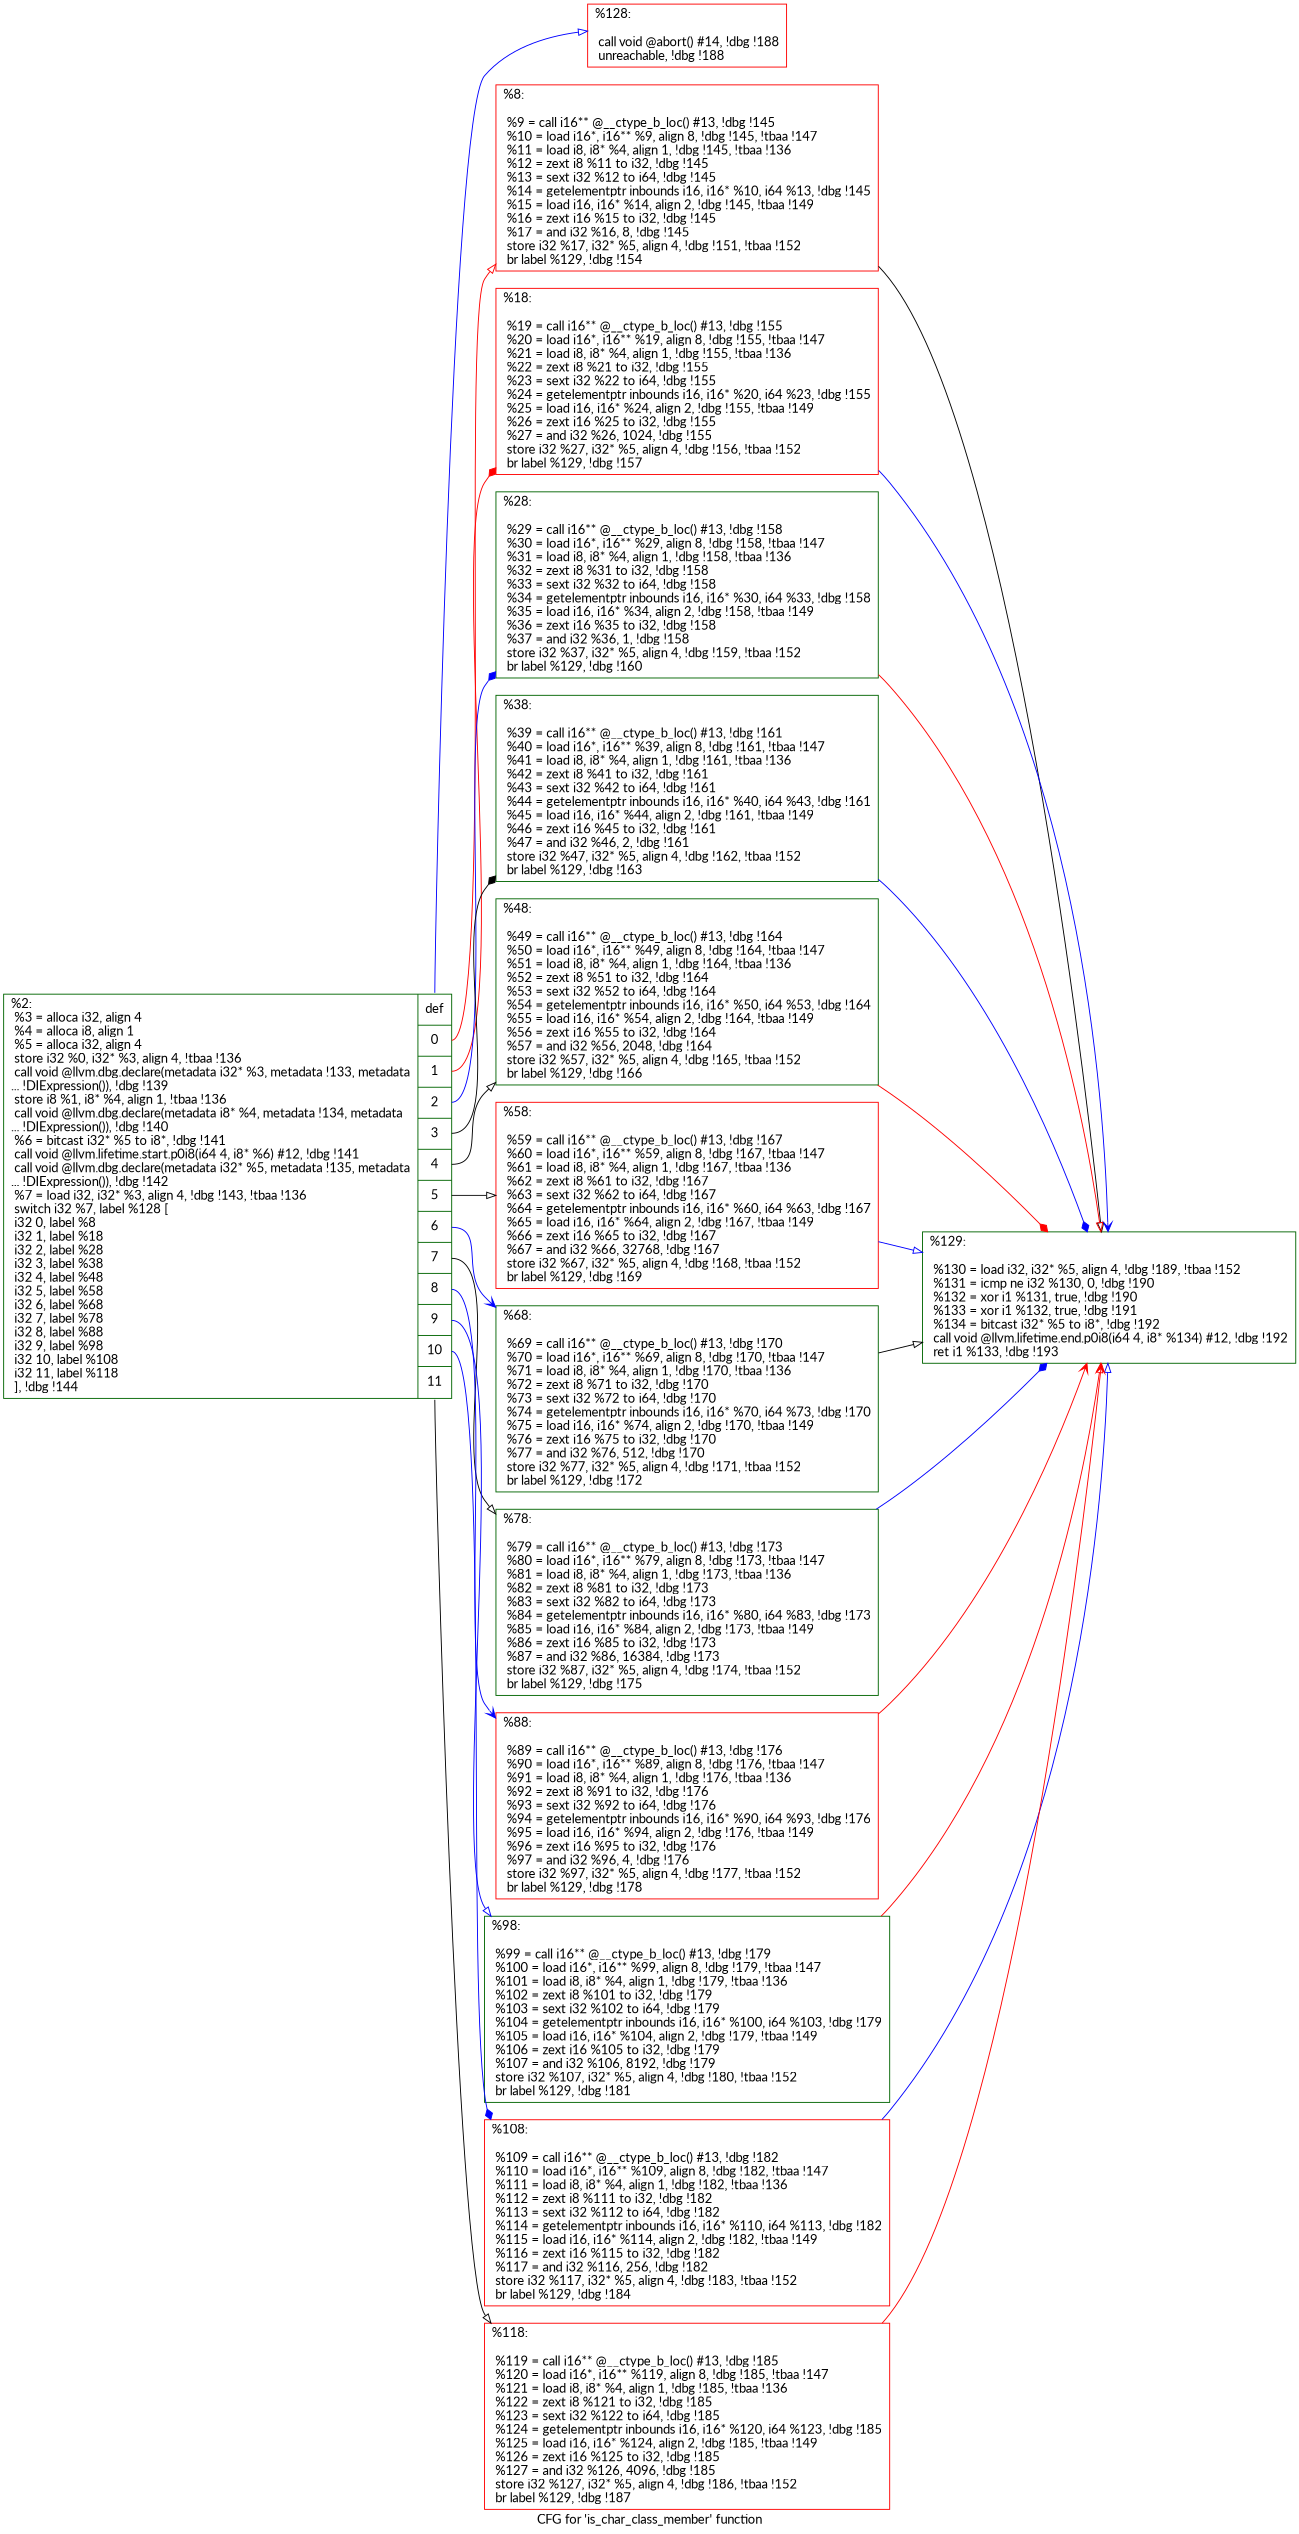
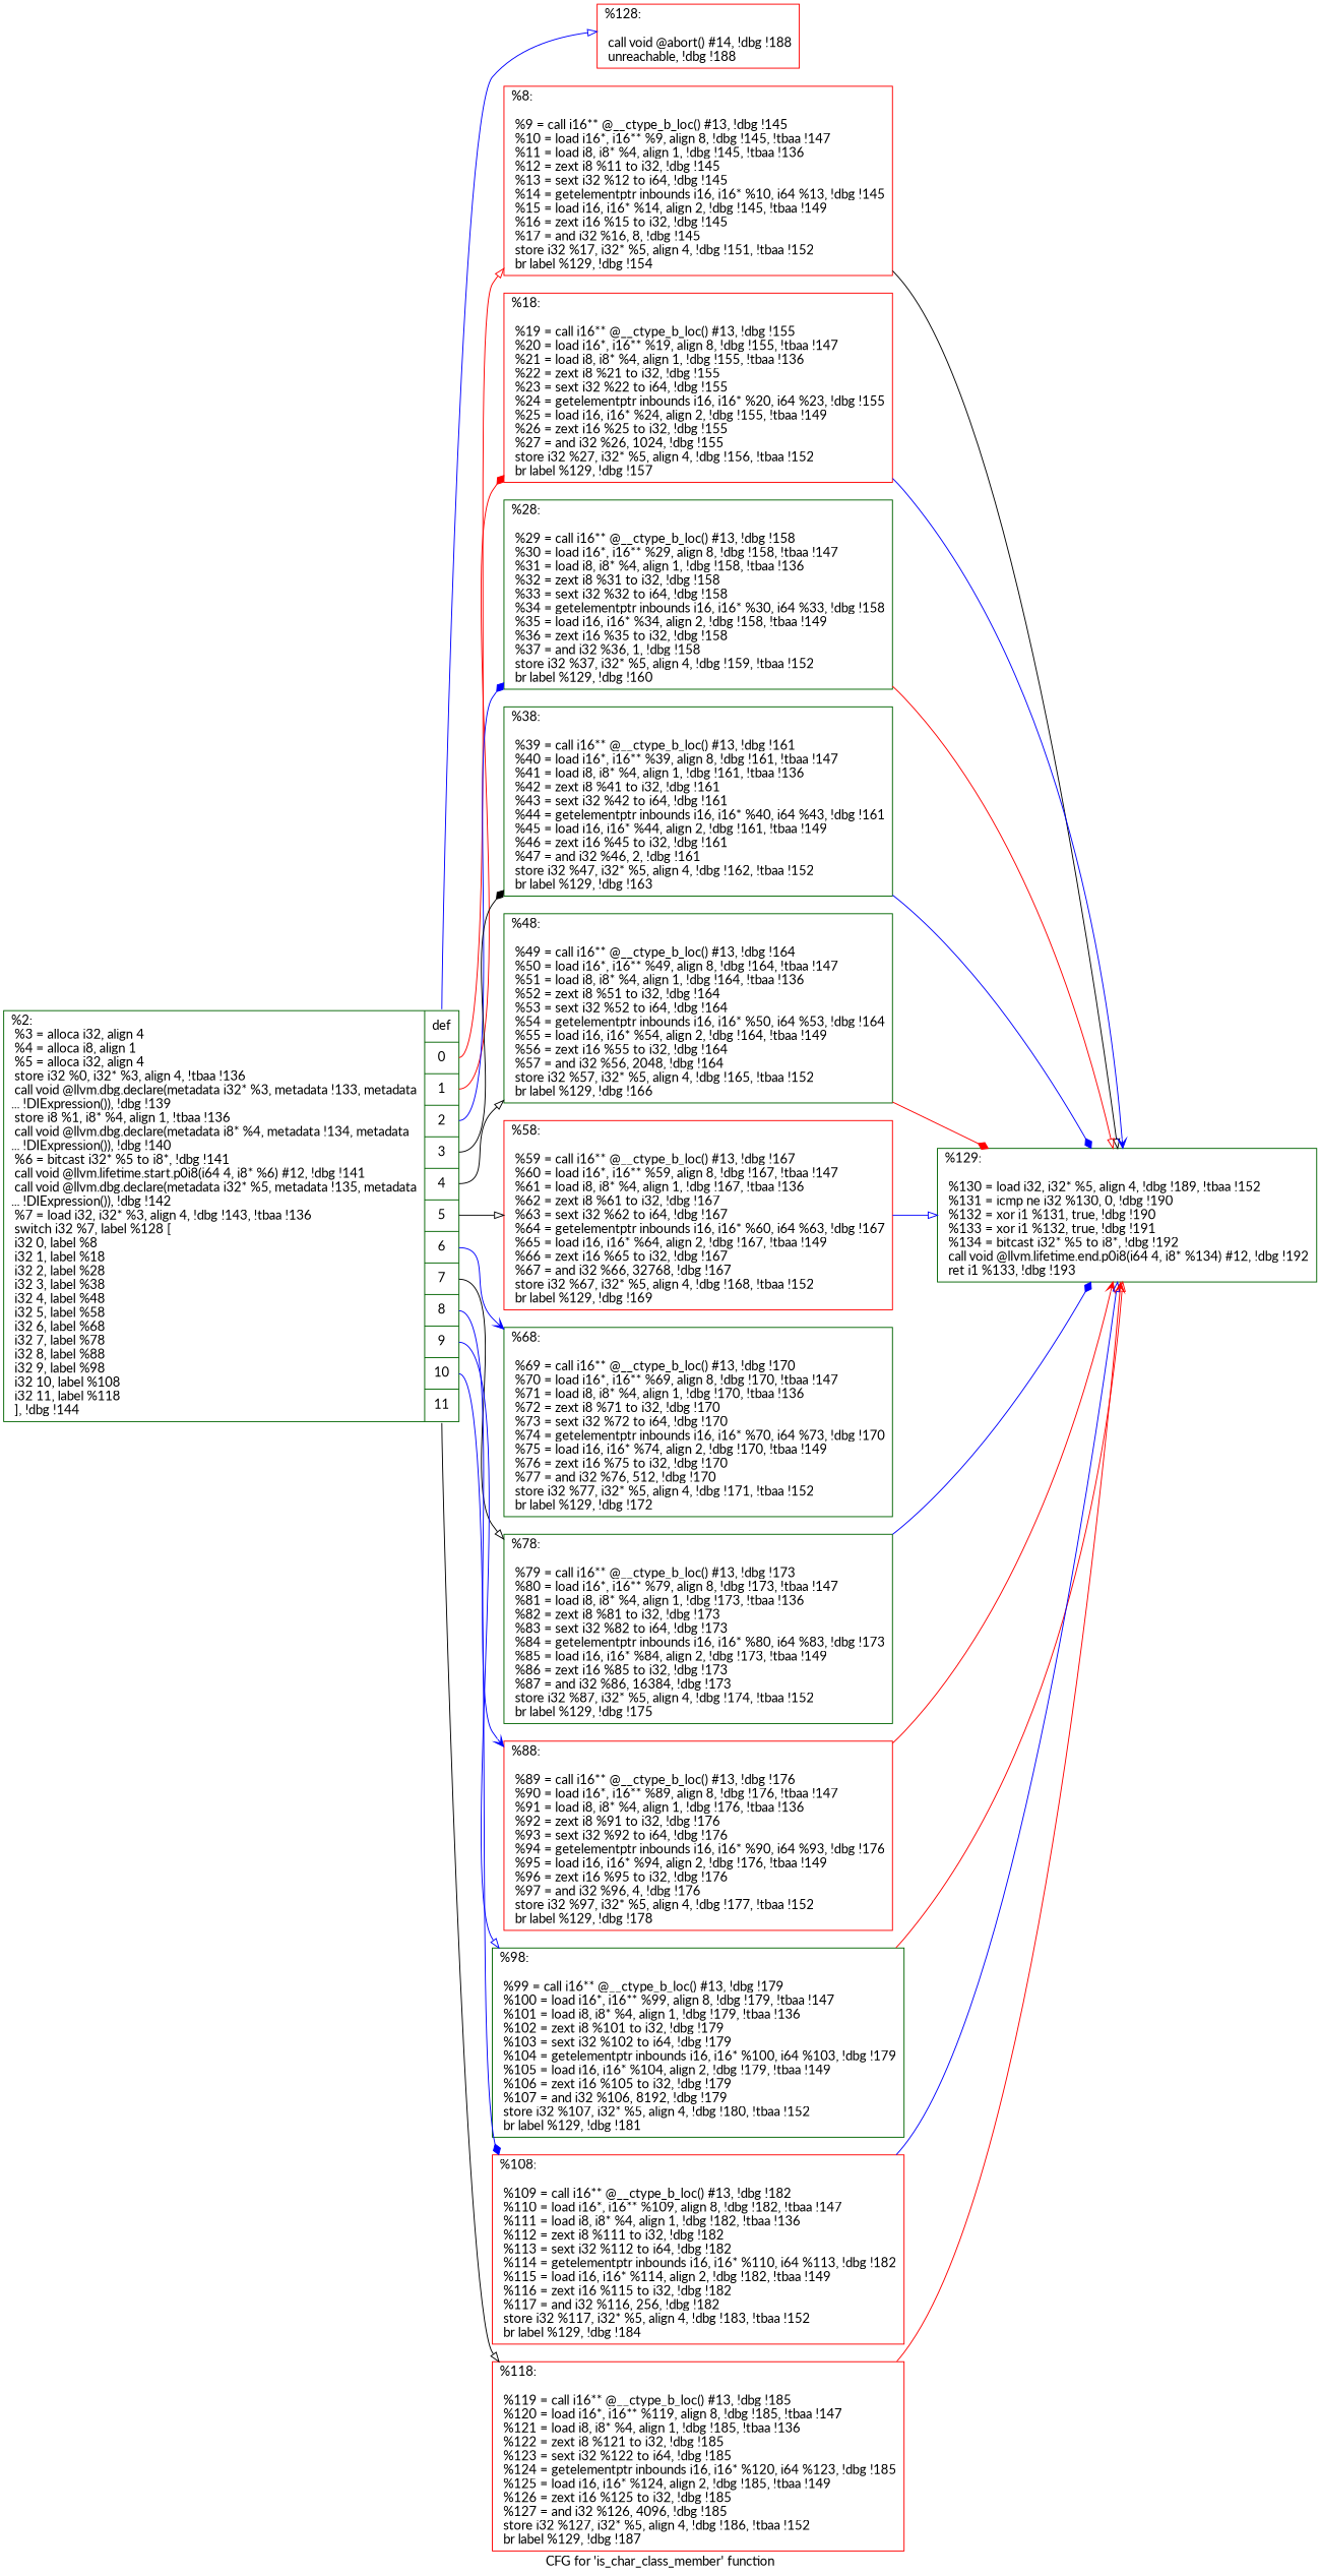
  digraph {
    fontname=Lato
    label="CFG for 'is_char_class_member' function"
    rankdir=LR
    node [color=darkgreen fontname=Lato shape=record]
    edge [arrowhead=onormal color=blue fontname=Lato]
    n1 [label="{%2:\l  %3 = alloca i32, align 4\l  %4 = alloca i8, align 1\l  %5 = alloca i32, align 4\l  store i32 %0, i32* %3, align 4, !tbaa !136\l  call void @llvm.dbg.declare(metadata i32* %3, metadata !133, metadata\l... !DIExpression()), !dbg !139\l  store i8 %1, i8* %4, align 1, !tbaa !136\l  call void @llvm.dbg.declare(metadata i8* %4, metadata !134, metadata\l... !DIExpression()), !dbg !140\l  %6 = bitcast i32* %5 to i8*, !dbg !141\l  call void @llvm.lifetime.start.p0i8(i64 4, i8* %6) #12, !dbg !141\l  call void @llvm.dbg.declare(metadata i32* %5, metadata !135, metadata\l... !DIExpression()), !dbg !142\l  %7 = load i32, i32* %3, align 4, !dbg !143, !tbaa !136\l  switch i32 %7, label %128 [\l    i32 0, label %8\l    i32 1, label %18\l    i32 2, label %28\l    i32 3, label %38\l    i32 4, label %48\l    i32 5, label %58\l    i32 6, label %68\l    i32 7, label %78\l    i32 8, label %88\l    i32 9, label %98\l    i32 10, label %108\l    i32 11, label %118\l  ], !dbg !144\l|{<s0>def|<s1>0|<s2>1|<s3>2|<s4>3|<s5>4|<s6>5|<s7>6|<s8>7|<s9>8|<s10>9|<s11>10|<s12>11}}"]
    n2 [color=red label="{%128:\l\l  call void @abort() #14, !dbg !188\l  unreachable, !dbg !188\l}"]
    n3 [color=red label="{%8:\l\l  %9 = call i16** @__ctype_b_loc() #13, !dbg !145\l  %10 = load i16*, i16** %9, align 8, !dbg !145, !tbaa !147\l  %11 = load i8, i8* %4, align 1, !dbg !145, !tbaa !136\l  %12 = zext i8 %11 to i32, !dbg !145\l  %13 = sext i32 %12 to i64, !dbg !145\l  %14 = getelementptr inbounds i16, i16* %10, i64 %13, !dbg !145\l  %15 = load i16, i16* %14, align 2, !dbg !145, !tbaa !149\l  %16 = zext i16 %15 to i32, !dbg !145\l  %17 = and i32 %16, 8, !dbg !145\l  store i32 %17, i32* %5, align 4, !dbg !151, !tbaa !152\l  br label %129, !dbg !154\l}"]
    n4 [color=red label="{%18:\l\l  %19 = call i16** @__ctype_b_loc() #13, !dbg !155\l  %20 = load i16*, i16** %19, align 8, !dbg !155, !tbaa !147\l  %21 = load i8, i8* %4, align 1, !dbg !155, !tbaa !136\l  %22 = zext i8 %21 to i32, !dbg !155\l  %23 = sext i32 %22 to i64, !dbg !155\l  %24 = getelementptr inbounds i16, i16* %20, i64 %23, !dbg !155\l  %25 = load i16, i16* %24, align 2, !dbg !155, !tbaa !149\l  %26 = zext i16 %25 to i32, !dbg !155\l  %27 = and i32 %26, 1024, !dbg !155\l  store i32 %27, i32* %5, align 4, !dbg !156, !tbaa !152\l  br label %129, !dbg !157\l}"]
    n5 [label="{%28:\l\l  %29 = call i16** @__ctype_b_loc() #13, !dbg !158\l  %30 = load i16*, i16** %29, align 8, !dbg !158, !tbaa !147\l  %31 = load i8, i8* %4, align 1, !dbg !158, !tbaa !136\l  %32 = zext i8 %31 to i32, !dbg !158\l  %33 = sext i32 %32 to i64, !dbg !158\l  %34 = getelementptr inbounds i16, i16* %30, i64 %33, !dbg !158\l  %35 = load i16, i16* %34, align 2, !dbg !158, !tbaa !149\l  %36 = zext i16 %35 to i32, !dbg !158\l  %37 = and i32 %36, 1, !dbg !158\l  store i32 %37, i32* %5, align 4, !dbg !159, !tbaa !152\l  br label %129, !dbg !160\l}"]
    n6 [label="{%38:\l\l  %39 = call i16** @__ctype_b_loc() #13, !dbg !161\l  %40 = load i16*, i16** %39, align 8, !dbg !161, !tbaa !147\l  %41 = load i8, i8* %4, align 1, !dbg !161, !tbaa !136\l  %42 = zext i8 %41 to i32, !dbg !161\l  %43 = sext i32 %42 to i64, !dbg !161\l  %44 = getelementptr inbounds i16, i16* %40, i64 %43, !dbg !161\l  %45 = load i16, i16* %44, align 2, !dbg !161, !tbaa !149\l  %46 = zext i16 %45 to i32, !dbg !161\l  %47 = and i32 %46, 2, !dbg !161\l  store i32 %47, i32* %5, align 4, !dbg !162, !tbaa !152\l  br label %129, !dbg !163\l}"]
    n7 [label="{%48:\l\l  %49 = call i16** @__ctype_b_loc() #13, !dbg !164\l  %50 = load i16*, i16** %49, align 8, !dbg !164, !tbaa !147\l  %51 = load i8, i8* %4, align 1, !dbg !164, !tbaa !136\l  %52 = zext i8 %51 to i32, !dbg !164\l  %53 = sext i32 %52 to i64, !dbg !164\l  %54 = getelementptr inbounds i16, i16* %50, i64 %53, !dbg !164\l  %55 = load i16, i16* %54, align 2, !dbg !164, !tbaa !149\l  %56 = zext i16 %55 to i32, !dbg !164\l  %57 = and i32 %56, 2048, !dbg !164\l  store i32 %57, i32* %5, align 4, !dbg !165, !tbaa !152\l  br label %129, !dbg !166\l}"]
    n8 [color=red label="{%58:\l\l  %59 = call i16** @__ctype_b_loc() #13, !dbg !167\l  %60 = load i16*, i16** %59, align 8, !dbg !167, !tbaa !147\l  %61 = load i8, i8* %4, align 1, !dbg !167, !tbaa !136\l  %62 = zext i8 %61 to i32, !dbg !167\l  %63 = sext i32 %62 to i64, !dbg !167\l  %64 = getelementptr inbounds i16, i16* %60, i64 %63, !dbg !167\l  %65 = load i16, i16* %64, align 2, !dbg !167, !tbaa !149\l  %66 = zext i16 %65 to i32, !dbg !167\l  %67 = and i32 %66, 32768, !dbg !167\l  store i32 %67, i32* %5, align 4, !dbg !168, !tbaa !152\l  br label %129, !dbg !169\l}"]
    n9 [label="{%68:\l\l  %69 = call i16** @__ctype_b_loc() #13, !dbg !170\l  %70 = load i16*, i16** %69, align 8, !dbg !170, !tbaa !147\l  %71 = load i8, i8* %4, align 1, !dbg !170, !tbaa !136\l  %72 = zext i8 %71 to i32, !dbg !170\l  %73 = sext i32 %72 to i64, !dbg !170\l  %74 = getelementptr inbounds i16, i16* %70, i64 %73, !dbg !170\l  %75 = load i16, i16* %74, align 2, !dbg !170, !tbaa !149\l  %76 = zext i16 %75 to i32, !dbg !170\l  %77 = and i32 %76, 512, !dbg !170\l  store i32 %77, i32* %5, align 4, !dbg !171, !tbaa !152\l  br label %129, !dbg !172\l}"]
    n10 [label="{%78:\l\l  %79 = call i16** @__ctype_b_loc() #13, !dbg !173\l  %80 = load i16*, i16** %79, align 8, !dbg !173, !tbaa !147\l  %81 = load i8, i8* %4, align 1, !dbg !173, !tbaa !136\l  %82 = zext i8 %81 to i32, !dbg !173\l  %83 = sext i32 %82 to i64, !dbg !173\l  %84 = getelementptr inbounds i16, i16* %80, i64 %83, !dbg !173\l  %85 = load i16, i16* %84, align 2, !dbg !173, !tbaa !149\l  %86 = zext i16 %85 to i32, !dbg !173\l  %87 = and i32 %86, 16384, !dbg !173\l  store i32 %87, i32* %5, align 4, !dbg !174, !tbaa !152\l  br label %129, !dbg !175\l}"]
    n11 [color=red label="{%88:\l\l  %89 = call i16** @__ctype_b_loc() #13, !dbg !176\l  %90 = load i16*, i16** %89, align 8, !dbg !176, !tbaa !147\l  %91 = load i8, i8* %4, align 1, !dbg !176, !tbaa !136\l  %92 = zext i8 %91 to i32, !dbg !176\l  %93 = sext i32 %92 to i64, !dbg !176\l  %94 = getelementptr inbounds i16, i16* %90, i64 %93, !dbg !176\l  %95 = load i16, i16* %94, align 2, !dbg !176, !tbaa !149\l  %96 = zext i16 %95 to i32, !dbg !176\l  %97 = and i32 %96, 4, !dbg !176\l  store i32 %97, i32* %5, align 4, !dbg !177, !tbaa !152\l  br label %129, !dbg !178\l}"]
    n12 [label="{%98:\l\l  %99 = call i16** @__ctype_b_loc() #13, !dbg !179\l  %100 = load i16*, i16** %99, align 8, !dbg !179, !tbaa !147\l  %101 = load i8, i8* %4, align 1, !dbg !179, !tbaa !136\l  %102 = zext i8 %101 to i32, !dbg !179\l  %103 = sext i32 %102 to i64, !dbg !179\l  %104 = getelementptr inbounds i16, i16* %100, i64 %103, !dbg !179\l  %105 = load i16, i16* %104, align 2, !dbg !179, !tbaa !149\l  %106 = zext i16 %105 to i32, !dbg !179\l  %107 = and i32 %106, 8192, !dbg !179\l  store i32 %107, i32* %5, align 4, !dbg !180, !tbaa !152\l  br label %129, !dbg !181\l}"]
    n13 [color=red label="{%108:\l\l  %109 = call i16** @__ctype_b_loc() #13, !dbg !182\l  %110 = load i16*, i16** %109, align 8, !dbg !182, !tbaa !147\l  %111 = load i8, i8* %4, align 1, !dbg !182, !tbaa !136\l  %112 = zext i8 %111 to i32, !dbg !182\l  %113 = sext i32 %112 to i64, !dbg !182\l  %114 = getelementptr inbounds i16, i16* %110, i64 %113, !dbg !182\l  %115 = load i16, i16* %114, align 2, !dbg !182, !tbaa !149\l  %116 = zext i16 %115 to i32, !dbg !182\l  %117 = and i32 %116, 256, !dbg !182\l  store i32 %117, i32* %5, align 4, !dbg !183, !tbaa !152\l  br label %129, !dbg !184\l}"]
    n14 [color=red label="{%118:\l\l  %119 = call i16** @__ctype_b_loc() #13, !dbg !185\l  %120 = load i16*, i16** %119, align 8, !dbg !185, !tbaa !147\l  %121 = load i8, i8* %4, align 1, !dbg !185, !tbaa !136\l  %122 = zext i8 %121 to i32, !dbg !185\l  %123 = sext i32 %122 to i64, !dbg !185\l  %124 = getelementptr inbounds i16, i16* %120, i64 %123, !dbg !185\l  %125 = load i16, i16* %124, align 2, !dbg !185, !tbaa !149\l  %126 = zext i16 %125 to i32, !dbg !185\l  %127 = and i32 %126, 4096, !dbg !185\l  store i32 %127, i32* %5, align 4, !dbg !186, !tbaa !152\l  br label %129, !dbg !187\l}"]
    n15 [label="{%129:\l\l  %130 = load i32, i32* %5, align 4, !dbg !189, !tbaa !152\l  %131 = icmp ne i32 %130, 0, !dbg !190\l  %132 = xor i1 %131, true, !dbg !190\l  %133 = xor i1 %132, true, !dbg !191\l  %134 = bitcast i32* %5 to i8*, !dbg !192\l  call void @llvm.lifetime.end.p0i8(i64 4, i8* %134) #12, !dbg !192\l  ret i1 %133, !dbg !193\l}"]
    n1 -> n2 [tailport=s0]
    n1 -> n3 [color=red tailport=s1]
    n1 -> n4 [arrowhead=diamond color=red tailport=s2]
    n1 -> n5 [arrowhead=diamond tailport=s3]
    n1 -> n6 [arrowhead=diamond color=black tailport=s4]
    n1 -> n7 [color=black tailport=s5]
    n1 -> n8 [color=black tailport=s6]
    n1 -> n9 [arrowhead=vee tailport=s7]
    n1 -> n10 [color=black tailport=s8]
    n1 -> n11 [arrowhead=vee tailport=s9]
    n1 -> n12 [tailport=s10]
    n1 -> n13 [arrowhead=diamond tailport=s11]
    n1 -> n14 [color=black tailport=s12]
    n3 -> n15 [color=black]
    n4 -> n15 [arrowhead=vee]
    n5 -> n15 [color=red]
    n6 -> n15 [arrowhead=diamond]
    n7 -> n15 [arrowhead=diamond color=red]
    n8 -> n15
-   n9 -> n15 [color=black]
    n10 -> n15 [arrowhead=diamond]
    n11 -> n15 [arrowhead=vee color=red]
    n12 -> n15 [color=red]
    n13 -> n15
    n14 -> n15 [arrowhead=vee color=red]
  }
